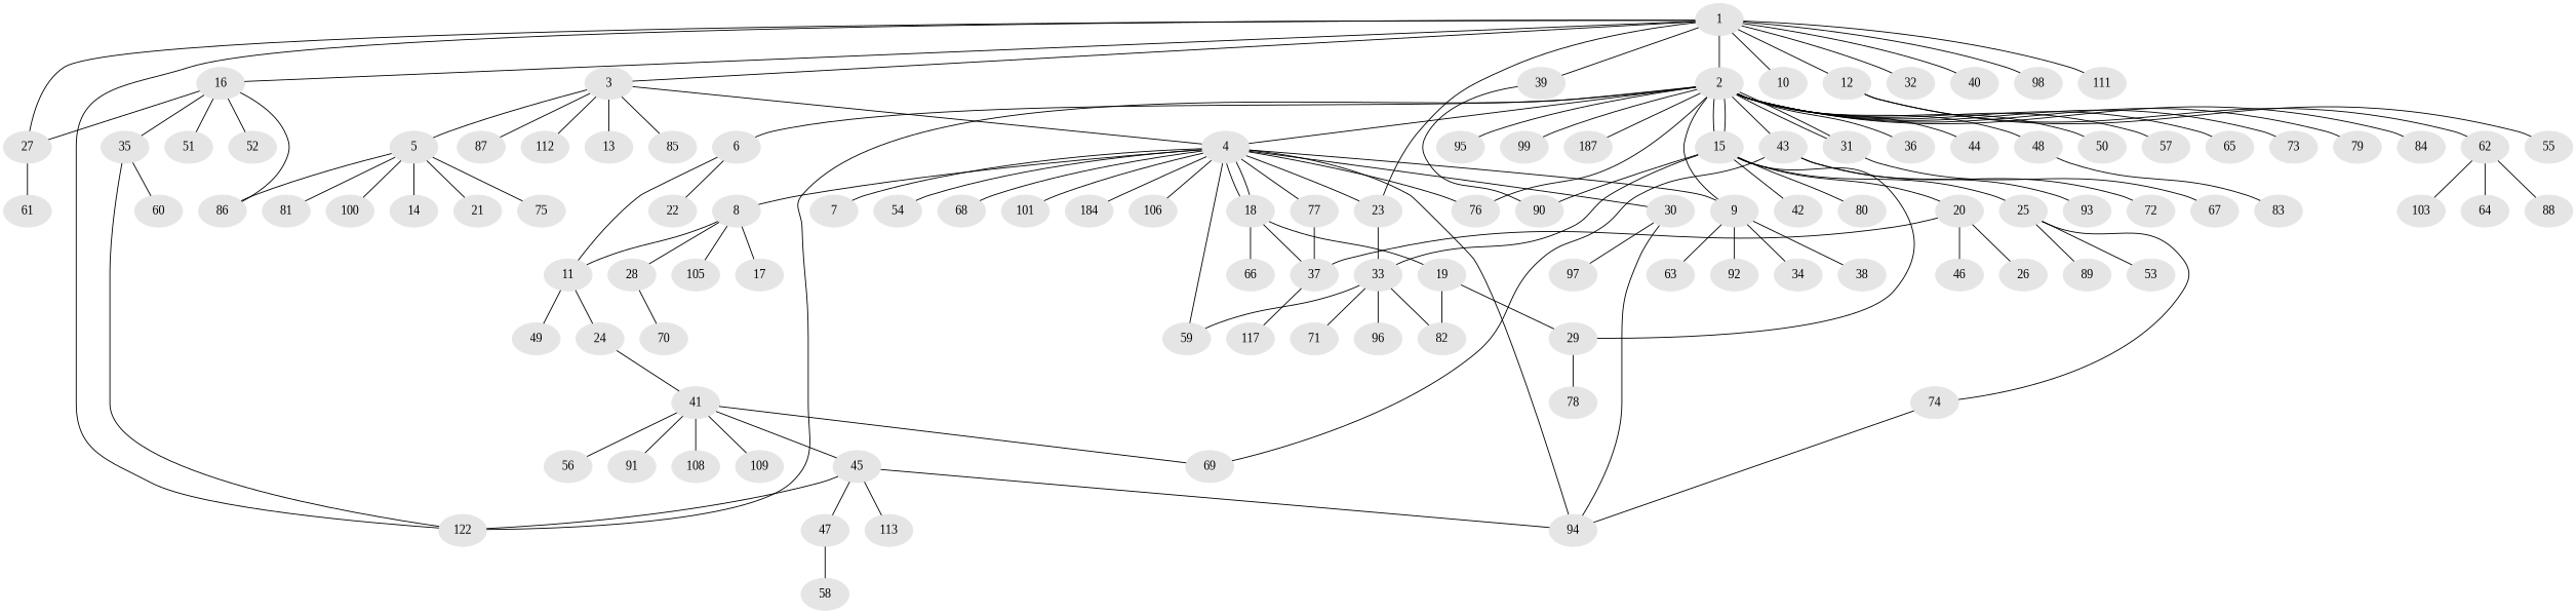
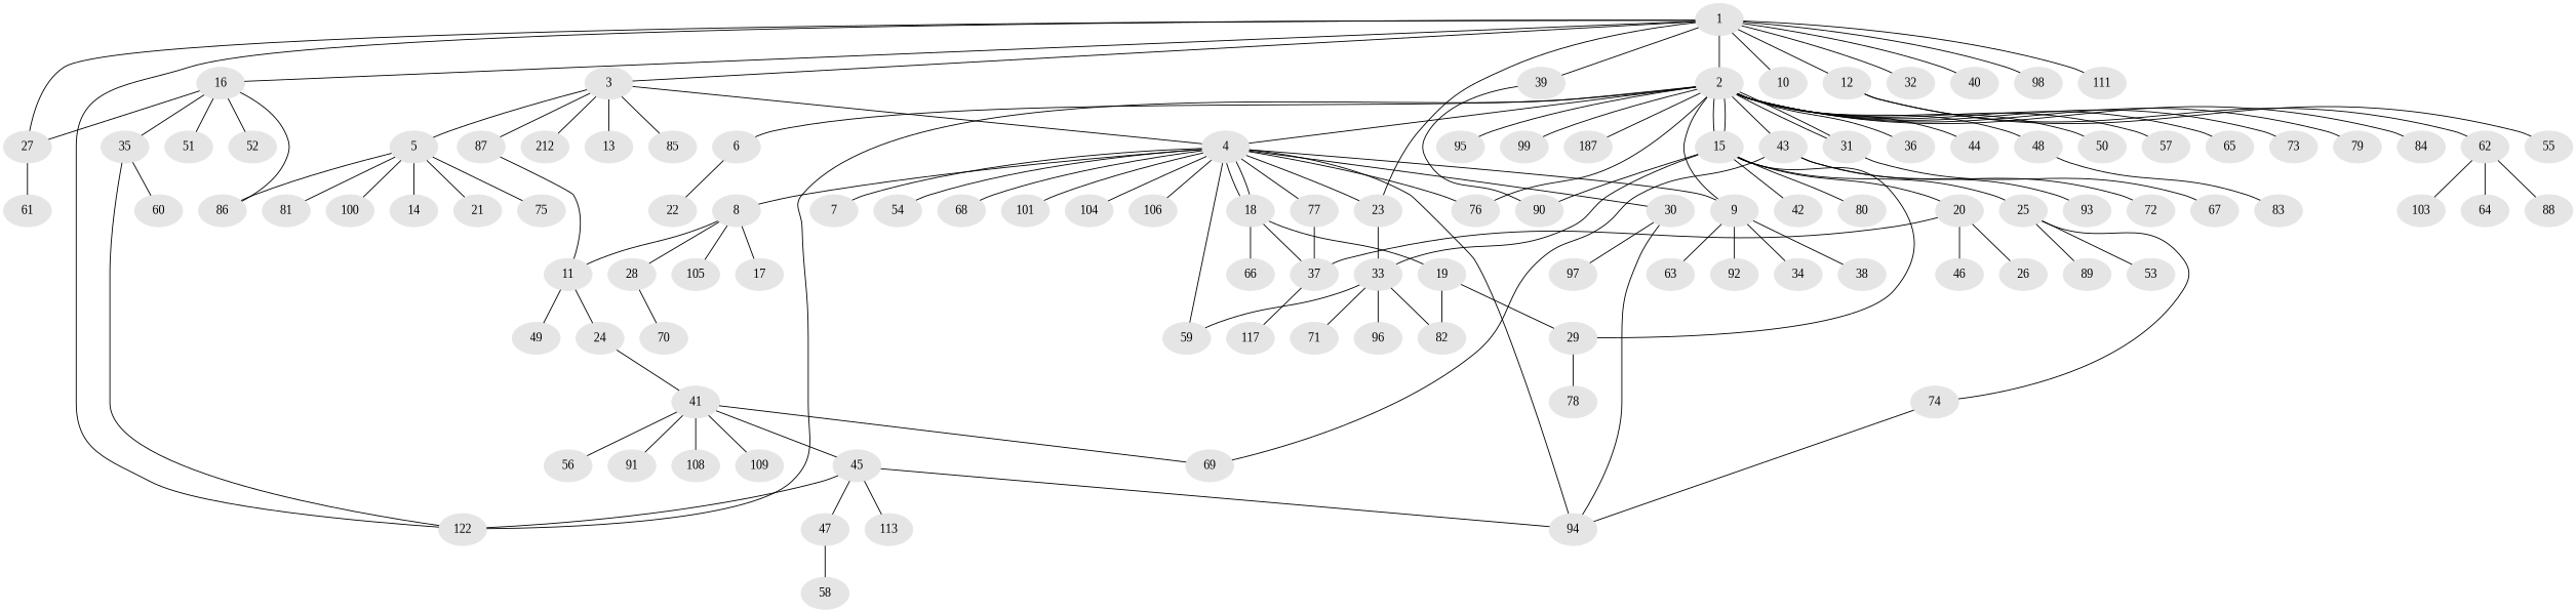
  graph {
    fontname="Liberation Serif"
    node [color=gray90 fontname="Liberation Serif" style=filled]
    edge [fontname="Liberation Serif"]
    1
    2
    3
    10
    12
    16
    23
    27
    32
    39
    40
    98
    n13 [label=122]
    111
    4
    6
    9
    15
    31
    36
    43
    44
    48
    50
    57
    65
    73
    76
    79
    84
    95
    99
    n33 [label=187]
    5
    13
    85
    87
-   112
+   112 [label=212]
    55
    62
    86
    35
    51
    52
    33
    61
    90
    7
    8
    18
    30
    54
    59
    68
    77
    94
    101
-   104 [label=184]
+   104
    106
    11
    22
    34
    38
    63
    92
    20
    25
    29
    42
    80
    67
    69
    72
    93
    83
    14
    21
    75
    81
    100
    17
    28
    105
    19
    37
    66
    97
    24
    49
    70
    41
    64
    88
    103
    26
    46
    53
    74
    89
    78
    82
    71
    96
    60
    n105 [label=117]
    45
    56
    91
    108
    109
    47
    113
    58
    1 -- 2
    1 -- 3
    1 -- 10
    1 -- 12
    1 -- 16
    1 -- 23
    1 -- 27
    1 -- 32
    1 -- 39
    1 -- 40
    1 -- 98
    1 -- n13
    1 -- 111
    2 -- n13
    2 -- 4
    2 -- 6
    2 -- 9
    2 -- 15
    2 -- 15
    2 -- 31
    2 -- 31
    2 -- 36
    2 -- 43
    2 -- 44
    2 -- 48
    2 -- 50
    2 -- 57
    2 -- 65
    2 -- 73
    2 -- 76
    2 -- 79
    2 -- 84
    2 -- 95
    2 -- 99
    2 -- n33
    3 -- 4
    3 -- 5
    3 -- 13
    3 -- 85
    3 -- 87
    3 -- 112
    12 -- 55
    12 -- 62
    16 -- 27
    16 -- 86
    16 -- 35
    16 -- 51
    16 -- 52
    23 -- 33
    27 -- 61
    39 -- 90
    4 -- 23
    4 -- 9
    4 -- 76
    4 -- 7
    4 -- 8
    4 -- 18
    4 -- 18
    4 -- 30
    4 -- 54
    4 -- 59
    4 -- 68
    4 -- 77
    4 -- 94
    4 -- 101
    4 -- 104
    4 -- 106
-   6 -- 11
+   87 -- 11
    6 -- 22
    9 -- 34
    9 -- 38
    9 -- 63
    9 -- 92
    15 -- 33
    15 -- 90
    15 -- 20
    15 -- 25
    15 -- 29
    15 -- 42
    15 -- 80
    31 -- 67
    43 -- 69
    43 -- 72
    43 -- 93
    48 -- 83
    5 -- 86
    5 -- 14
    5 -- 21
    5 -- 75
    5 -- 81
    5 -- 100
    62 -- 64
    62 -- 88
    62 -- 103
    35 -- n13
    35 -- 60
    33 -- 59
    33 -- 82
    33 -- 71
    33 -- 96
    8 -- 11
    8 -- 17
    8 -- 28
    8 -- 105
    18 -- 19
    18 -- 37
    18 -- 66
    30 -- 94
    30 -- 97
    77 -- 37
    11 -- 24
    11 -- 49
    20 -- 37
    20 -- 26
    20 -- 46
    25 -- 53
    25 -- 74
    25 -- 89
    29 -- 78
    28 -- 70
    19 -- 29
    19 -- 82
    37 -- n105
    24 -- 41
    41 -- 69
    41 -- 45
    41 -- 56
    41 -- 91
    41 -- 108
    41 -- 109
    74 -- 94
    45 -- n13
    45 -- 94
    45 -- 47
    45 -- 113
    47 -- 58
  }
